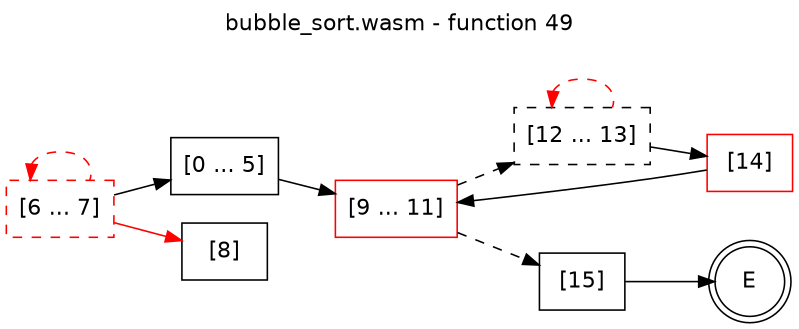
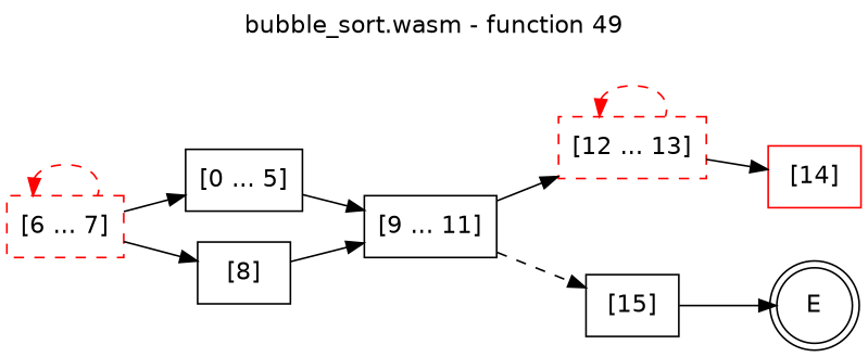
  digraph {
    fontname="DejaVu Sans"
    label="bubble_sort.wasm - function 49"
    labelfontcolor=black
    labelfontname=Helvetica
    labelfontsize=16
    labelloc=t
    rankdir=LR
    node [fontname="DejaVu Sans" shape=box color=black style=solid]
    edge [fontname="DejaVu Sans"]
    E [shape=doublecircle color="" style=""]
    n2 [label="[0 ... 5]"]
-   n3 [color=red label="[9 ... 11]"]
+   n3 [label="[9 ... 11]"]
    n4 [color=red label="[6 ... 7]" style=dashed]
    n5 [label="[8]"]
-   n6 [label="[12 ... 13]" style=dashed]
+   n6 [color=red label="[12 ... 13]" style=dashed]
    n7 [label="[15]"]
    n8 [color=red label="[14]"]
    n2 -> n3
-   n3 -> n6 [style=dashed]
+   n3 -> n6
    n3 -> n7 [style=dashed]
    n4 -> n2
    n4 -> n4 [color=red dir=back style=dashed]
-   n4 -> n5 [color=red]
-   n8 -> n3
+   n4 -> n5
+   n5 -> n3
    n6 -> n6 [color=red dir=back style=dashed]
    n6 -> n8
    n7 -> E
  }
